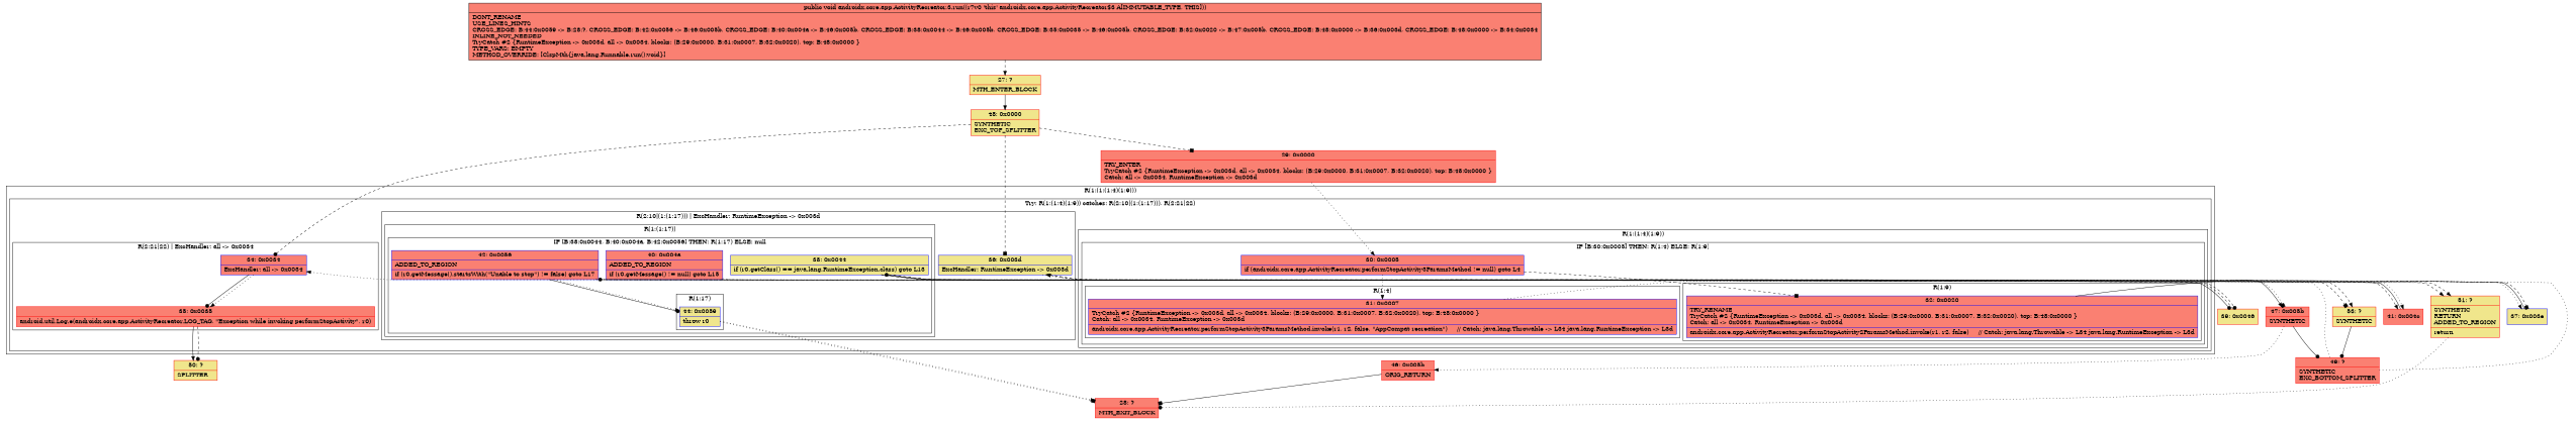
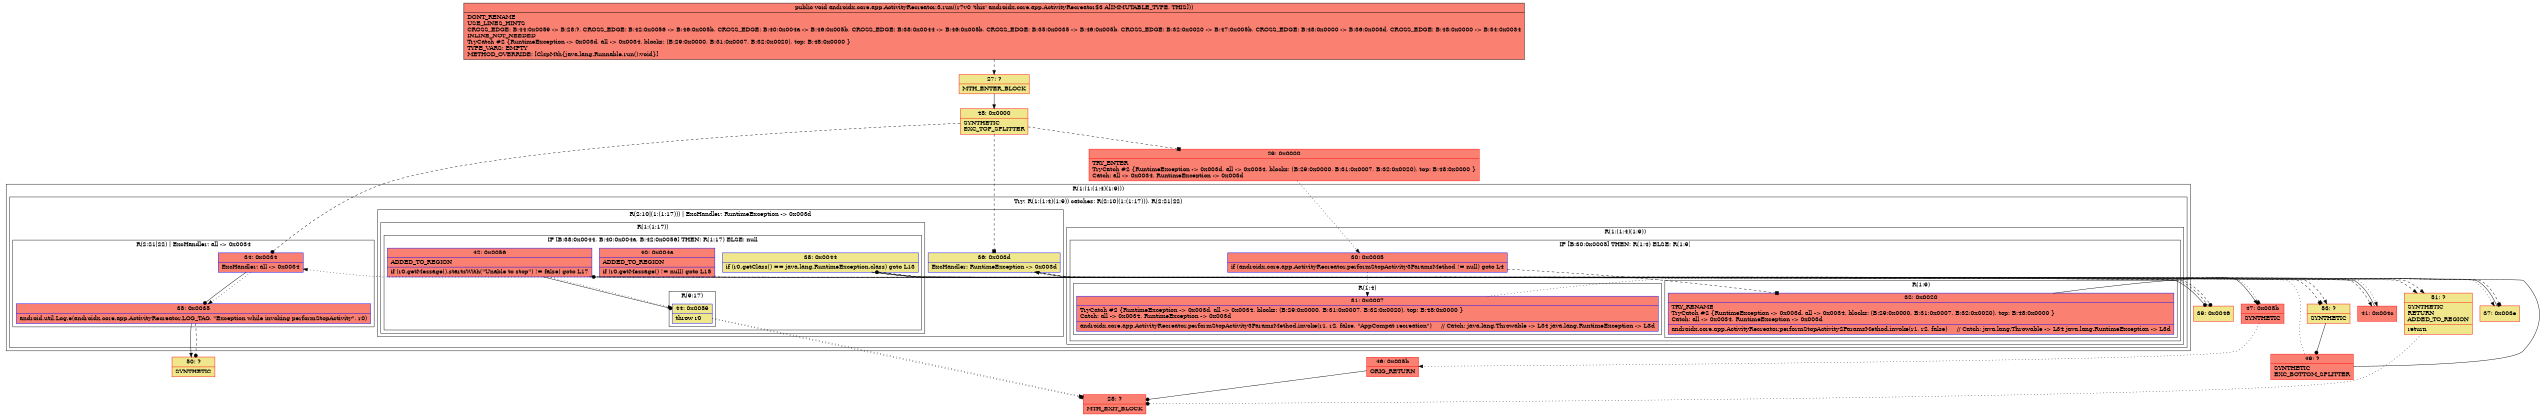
  digraph {
    node [color=red fillcolor=salmon shape=record style=filled]
    edge [arrowhead=normal style=dashed]
    n1 [color=blue label="{31\:\ 0x0007|TryCatch #2 \{RuntimeException \-\> 0x003d, all \-\> 0x0034, blocks: (B:29:0x0000, B:31:0x0007, B:32:0x0020), top: B:48:0x0000 \}\lCatch: all \-\> 0x0034, RuntimeException \-\> 0x003d\l|androidx.core.app.ActivityRecreator.performStopActivity3ParamsMethod.invoke(r1, r2, false, \"AppCompat recreation\")     \/\/ Catch: java.lang.Throwable \-\> L34 java.lang.RuntimeException \-\> L3d\l}"]
    n2 [color=blue label="{32\:\ 0x0020|TRY_RENAME\lTryCatch #2 \{RuntimeException \-\> 0x003d, all \-\> 0x0034, blocks: (B:29:0x0000, B:31:0x0007, B:32:0x0020), top: B:48:0x0000 \}\lCatch: all \-\> 0x0034, RuntimeException \-\> 0x003d\l|androidx.core.app.ActivityRecreator.performStopActivity2ParamsMethod.invoke(r1, r2, false)     \/\/ Catch: java.lang.Throwable \-\> L34 java.lang.RuntimeException \-\> L3d\l}"]
    n3 [color=blue label="{30\:\ 0x0005|if (androidx.core.app.ActivityRecreator.performStopActivity3ParamsMethod != null) goto L4\l}"]
    n4 [color=blue fillcolor=khaki label="{44\:\ 0x0059|throw r0\l}"]
    n5 [color=blue fillcolor=khaki label="{38\:\ 0x0044|if (r0.getClass() == java.lang.RuntimeException.class) goto L13\l}"]
    n6 [color=blue label="{40\:\ 0x004a|ADDED_TO_REGION\l|if (r0.getMessage() != null) goto L15\l}"]
    n7 [color=blue label="{42\:\ 0x0056|ADDED_TO_REGION\l|if (r0.getMessage().startsWith(\"Unable to stop\") != false) goto L17\l}"]
    n8 [color=blue fillcolor=khaki label="{36\:\ 0x003d|ExcHandler: RuntimeException \-\> 0x003d\l}"]
    n9 [color=blue label="{34\:\ 0x0034|ExcHandler: all \-\> 0x0034\l}"]
-   n10 [label="{35\:\ 0x0035|android.util.Log.e(androidx.core.app.ActivityRecreator.LOG_TAG, \"Exception while invoking performStopActivity\", r0)\l}"]
+   n10 [color=blue label="{35\:\ 0x0035|android.util.Log.e(androidx.core.app.ActivityRecreator.LOG_TAG, \"Exception while invoking performStopActivity\", r0)\l}"]
    n11 [label="{47\:\ 0x005b|SYNTHETIC\l}"]
    n12 [label="{28\:\ ?|MTH_EXIT_BLOCK\l}"]
    n13 [fillcolor=khaki label="{39\:\ 0x0046}"]
    n14 [fillcolor=khaki label="{51\:\ ?|SYNTHETIC\lRETURN\lADDED_TO_REGION\l|return\l}"]
    n15 [label="{41\:\ 0x004c}"]
    n16 [fillcolor=khaki label="{53\:\ ?|SYNTHETIC\l}"]
-   n17 [color=blue fillcolor=khaki label="{37\:\ 0x003e}"]
-   n18 [fillcolor=khaki label="{50\:\ ?|SPLITTER\l}"]
+   n17 [fillcolor=khaki label="{37\:\ 0x003e}"]
+   n18 [fillcolor=khaki label="{50\:\ ?|SYNTHETIC\l}"]
    n19 [label="{46\:\ 0x005b|ORIG_RETURN\l}"]
    n20 [label="{49\:\ ?|SYNTHETIC\lEXC_BOTTOM_SPLITTER\l}"]
    n21 [fillcolor=khaki label="{27\:\ ?|MTH_ENTER_BLOCK\l}"]
    n22 [fillcolor=khaki label="{48\:\ 0x0000|SYNTHETIC\lEXC_TOP_SPLITTER\l}"]
    n23 [label="{29\:\ 0x0000|TRY_ENTER\lTryCatch #2 \{RuntimeException \-\> 0x003d, all \-\> 0x0034, blocks: (B:29:0x0000, B:31:0x0007, B:32:0x0020), top: B:48:0x0000 \}\lCatch: all \-\> 0x0034, RuntimeException \-\> 0x003d\l}"]
    n24 [label="{public void androidx.core.app.ActivityRecreator.3.run((r7v0 'this' androidx.core.app.ActivityRecreator$3 A[IMMUTABLE_TYPE, THIS]))  | DONT_RENAME\lUSE_LINES_HINTS\lCROSS_EDGE: B:44:0x0059 \-\> B:28:?, CROSS_EDGE: B:42:0x0056 \-\> B:46:0x005b, CROSS_EDGE: B:40:0x004a \-\> B:46:0x005b, CROSS_EDGE: B:38:0x0044 \-\> B:46:0x005b, CROSS_EDGE: B:35:0x0035 \-\> B:46:0x005b, CROSS_EDGE: B:32:0x0020 \-\> B:47:0x005b, CROSS_EDGE: B:48:0x0000 \-\> B:36:0x003d, CROSS_EDGE: B:48:0x0000 \-\> B:34:0x0034\lINLINE_NOT_NEEDED\lTryCatch #2 \{RuntimeException \-\> 0x003d, all \-\> 0x0034, blocks: (B:29:0x0000, B:31:0x0007, B:32:0x0020), top: B:48:0x0000 \}\lTYPE_VARS: EMPTY\lMETHOD_OVERRIDE: [ClspMth\{java.lang.Runnable.run():void\}]\l}" color=""]
    subgraph cluster_1 {
      label="R(1:(1:(1:4)(1:9)))"
      subgraph cluster_2 {
        label="Try: R(1:(1:4)(1:9)) catches: R(2:10|(1:(1:17))), R(2:21|22)"
        subgraph cluster_3 {
          label="R(1:(1:4)(1:9))"
          subgraph cluster_4 {
            label="IF [B:30:0x0005] THEN: R(1:4) ELSE: R(1:9)"
            n3
            subgraph cluster_5 {
              label="R(1:4)"
              n1
            }
            subgraph cluster_6 {
              label="R(1:9)"
              n2
            }
          }
        }
        subgraph cluster_7 {
          label="R(2:10|(1:(1:17))) | ExcHandler: RuntimeException \-\> 0x003d\l"
          n8
          subgraph cluster_8 {
            label="R(1:(1:17))"
            subgraph cluster_9 {
              label="IF [B:38:0x0044, B:40:0x004a, B:42:0x0056] THEN: R(1:17) ELSE: null"
              n5
              n6
              n7
              subgraph cluster_10 {
-               label="R(1:17)"
+               label="R(9:17)"
                n4
              }
            }
          }
        }
        subgraph cluster_11 {
          label="R(2:21|22) | ExcHandler: all \-\> 0x0034\l"
          n9
          n10
        }
      }
    }
    subgraph cluster_12 {
      label="R(2:10|(1:(1:17))) | ExcHandler: RuntimeException \-\> 0x003d\l"
      subgraph cluster_13 {
        label="R(1:(1:17))"
        subgraph cluster_14 {
          label="IF [B:38:0x0044, B:40:0x004a, B:42:0x0056] THEN: R(1:17) ELSE: null"
          subgraph cluster_15 {
            label="R(1:17)"
          }
        }
      }
    }
    subgraph cluster_16 {
      label="R(2:21|22) | ExcHandler: all \-\> 0x0034\l"
    }
    n1 -> n11 [arrowhead=box style=dotted]
    n2 -> n11 [style=solid]
    n3 -> n1 [style=dotted]
    n3 -> n2 [arrowhead=box]
    n4 -> n12 [arrowhead=box style=dotted]
    n4 -> n12 [style=dotted]
    n5 -> n13 [arrowhead=dot style=solid]
    n5 -> n13 [arrowhead=dot]
    n5 -> n14
    n5 -> n14
    n6 -> n15
    n6 -> n15 [style=dotted]
    n7 -> n4 [arrowhead=dot style=solid]
    n7 -> n4 [style=dotted]
    n7 -> n16 [arrowhead=box]
    n7 -> n16
    n8 -> n17 [style=dotted]
    n8 -> n17 [arrowhead=box]
    n9 -> n10 [arrowhead=dot style=solid]
    n9 -> n10 [style=dotted]
    n10 -> n18 [style=solid]
    n10 -> n18 [arrowhead=dot]
    n11 -> n19 [style=dotted]
-   n11 -> n20 [arrowhead=dot style=solid]
    n13 -> n8
    n14 -> n12 [arrowhead=dot style=dotted]
    n15 -> n7 [arrowhead=dot style=solid]
    n16 -> n20 [arrowhead=dot style=solid]
    n17 -> n5 [arrowhead=dot style=solid]
-   n19 -> n12 [arrowhead=box style=solid]
-   n20 -> n8 [style=dotted]
+   n19 -> n12 [arrowhead=dot style=solid]
+   n20 -> n8 [style=solid]
    n20 -> n9 [style=dotted]
    n21 -> n22 [style=solid]
    n22 -> n8 [arrowhead=box]
    n22 -> n9 [arrowhead=dot]
    n22 -> n23 [arrowhead=box]
    n23 -> n3 [style=dotted]
    n24 -> n21
  }
